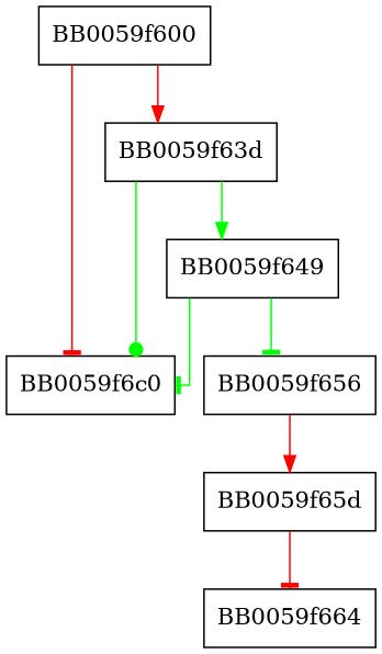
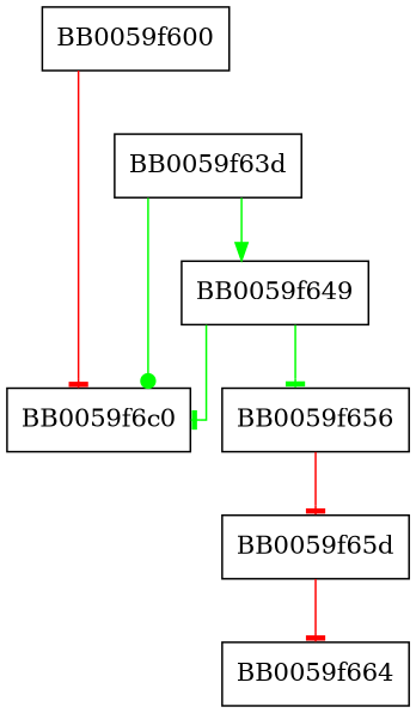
  digraph {
    splines=ortho
    node [shape=box]
    edge [arrowhead=tee color=red]
    BB0059f600
    BB0059f6c0
    BB0059f63d
    BB0059f649
    BB0059f656
    BB0059f65d
    BB0059f664
    BB0059f600 -> BB0059f6c0
-   BB0059f600 -> BB0059f63d [arrowhead=normal]
    BB0059f63d -> BB0059f6c0 [arrowhead=dot color=green]
    BB0059f63d -> BB0059f649 [arrowhead=normal color=green]
    BB0059f649 -> BB0059f6c0 [color=green]
    BB0059f649 -> BB0059f656 [color=green]
-   BB0059f656 -> BB0059f65d [arrowhead=normal]
+   BB0059f656 -> BB0059f65d
    BB0059f65d -> BB0059f664
  }
